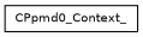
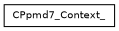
  digraph {
    rankdir=LR
-   n1 [color=black fillcolor=white fontname=Helvetica fontsize=10 height=0.2 label=CPpmd0_Context_ shape=record style=filled width=0.4]
+   n1 [color=black fillcolor=white fontname=Helvetica fontsize=10 height=0.2 label=CPpmd7_Context_ shape=record style=filled width=0.4]
  }
